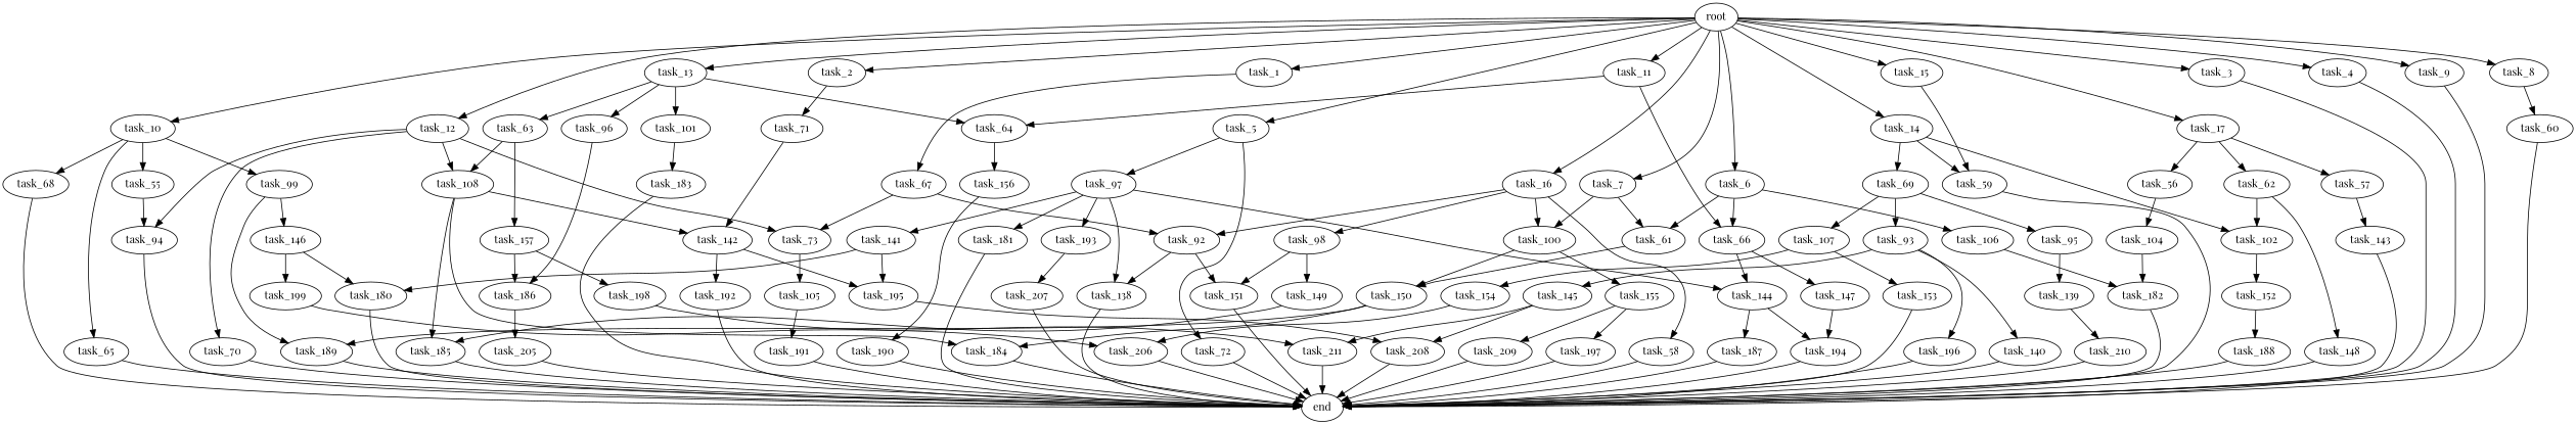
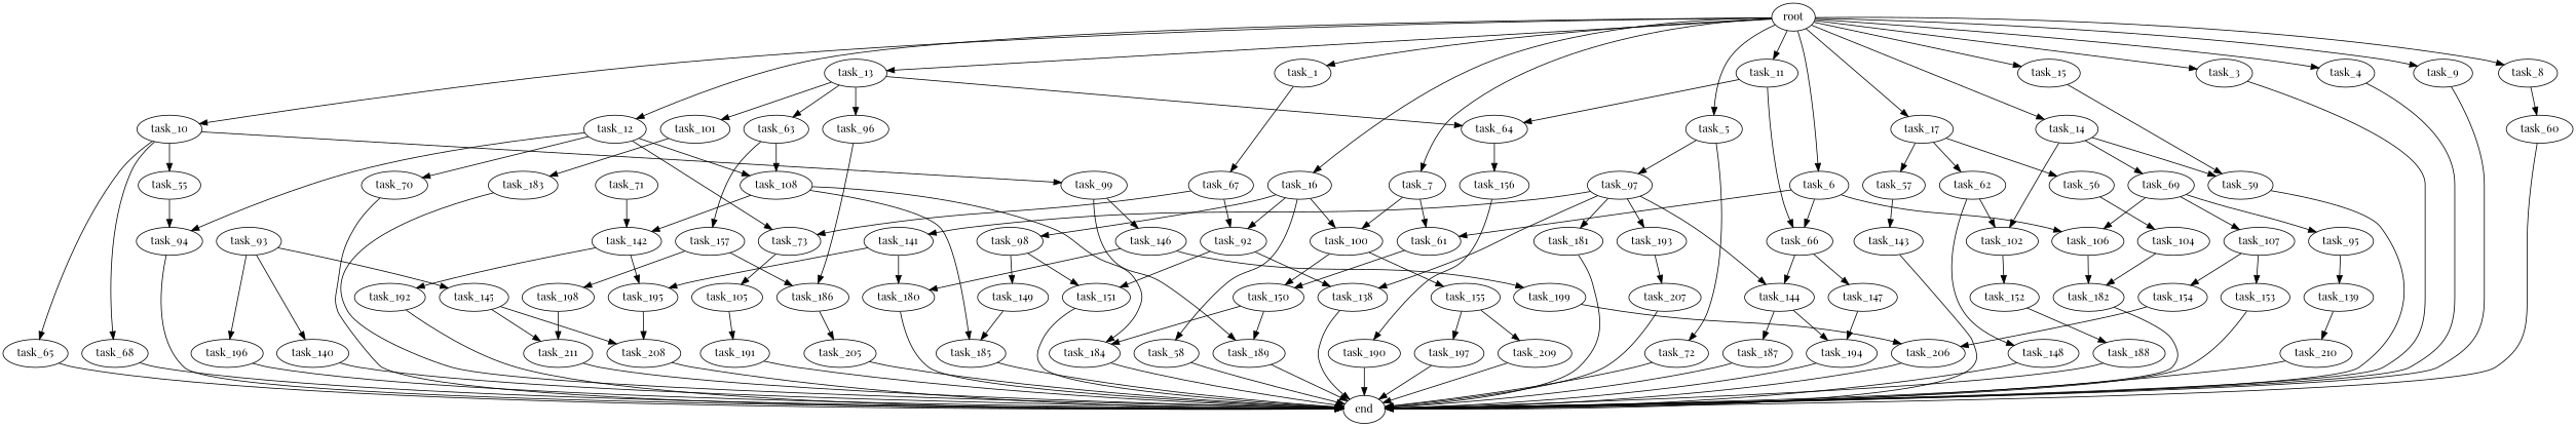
  digraph {
    fontname="Playfair Display"
    node [fontname="Playfair Display"]
    edge [fontname="Playfair Display"]
    task_94
    end
    task_11
    task_64
    task_66
    task_156
    task_147
    task_144
    task_96
    task_186
    task_205
    task_195
    task_208
    task_138
    task_190
    task_17
    task_56
    task_62
    task_57
    task_104
    task_102
    task_148
    task_143
    task_69
    task_93
    task_95
    task_107
    task_196
    task_145
    task_140
    task_139
    task_153
    task_154
    task_182
    task_209
    task_189
    task_199
    task_206
    task_73
    task_105
    task_191
    task_59
    task_197
    task_210
    task_67
    task_92
    task_151
    task_7
    task_61
    task_100
    task_150
    task_155
    task_211
    task_192
    task_157
    task_198
    task_185
    task_194
    task_63
    task_108
    task_142
    task_184
    task_55
    task_72
    task_193
    task_207
    task_3
    task_14
    task_152
    task_187
    task_99
    task_146
    task_180
    task_188
    task_149
    task_16
    task_58
    task_98
    task_15
    root
    task_4
    task_13
    task_5
    task_1
    task_6
    task_10
-   task_2
    task_12
    task_8
    task_9
    task_101
    task_97
    task_106
    task_65
    task_68
    task_71
    task_70
    task_60
    task_183
    task_181
    task_141
    task_94 -> end
    task_11 -> task_64
    task_11 -> task_66
    task_64 -> task_156
    task_66 -> task_147
    task_66 -> task_144
    task_156 -> task_190
    task_147 -> task_194
    task_144 -> task_194
    task_144 -> task_187
    task_96 -> task_186
    task_186 -> task_205
    task_205 -> end
    task_195 -> task_208
    task_208 -> end
    task_138 -> end
    task_190 -> end
    task_17 -> task_56
    task_17 -> task_62
    task_17 -> task_57
    task_56 -> task_104
    task_62 -> task_102
    task_62 -> task_148
    task_57 -> task_143
    task_104 -> task_182
    task_102 -> task_152
    task_148 -> end
    task_143 -> end
-   task_69 -> task_93
+   task_69 -> task_106
    task_69 -> task_95
    task_69 -> task_107
    task_93 -> task_196
    task_93 -> task_145
    task_93 -> task_140
    task_95 -> task_139
    task_107 -> task_153
    task_107 -> task_154
    task_196 -> end
    task_145 -> task_208
    task_145 -> task_211
    task_140 -> end
    task_139 -> task_210
    task_153 -> end
    task_154 -> task_206
    task_182 -> end
    task_209 -> end
    task_189 -> end
    task_199 -> task_206
    task_206 -> end
    task_73 -> task_105
    task_105 -> task_191
    task_191 -> end
    task_59 -> end
    task_197 -> end
    task_210 -> end
    task_67 -> task_73
    task_67 -> task_92
    task_92 -> task_138
    task_92 -> task_151
    task_151 -> end
    task_7 -> task_61
    task_7 -> task_100
    task_61 -> task_150
    task_100 -> task_150
    task_100 -> task_155
    task_150 -> task_189
    task_150 -> task_184
    task_155 -> task_209
    task_155 -> task_197
    task_211 -> end
    task_192 -> end
    task_157 -> task_186
    task_157 -> task_198
    task_198 -> task_211
    task_185 -> end
    task_194 -> end
    task_63 -> task_157
    task_63 -> task_108
    task_108 -> task_185
    task_108 -> task_142
    task_108 -> task_184
    task_142 -> task_195
    task_142 -> task_192
    task_184 -> end
    task_55 -> task_94
    task_72 -> end
    task_193 -> task_207
    task_207 -> end
    task_3 -> end
    task_14 -> task_102
    task_14 -> task_69
    task_14 -> task_59
    task_152 -> task_188
    task_187 -> end
    task_99 -> task_189
    task_99 -> task_146
    task_146 -> task_199
    task_146 -> task_180
    task_180 -> end
    task_188 -> end
    task_149 -> task_185
    task_16 -> task_92
    task_16 -> task_100
    task_16 -> task_58
    task_16 -> task_98
    task_58 -> end
    task_98 -> task_151
    task_98 -> task_149
    task_15 -> task_59
    root -> task_11
    root -> task_17
    root -> task_7
    root -> task_3
    root -> task_14
    root -> task_16
    root -> task_15
    root -> task_4
    root -> task_13
    root -> task_5
    root -> task_1
    root -> task_6
    root -> task_10
-   root -> task_2
    root -> task_12
    root -> task_8
    root -> task_9
    task_4 -> end
    task_13 -> task_64
    task_13 -> task_96
    task_13 -> task_63
    task_13 -> task_101
    task_5 -> task_72
    task_5 -> task_97
    task_1 -> task_67
    task_6 -> task_66
    task_6 -> task_61
    task_6 -> task_106
    task_10 -> task_55
    task_10 -> task_99
    task_10 -> task_65
    task_10 -> task_68
-   task_2 -> task_71
    task_12 -> task_94
    task_12 -> task_73
    task_12 -> task_108
    task_12 -> task_70
    task_8 -> task_60
    task_9 -> end
    task_101 -> task_183
    task_97 -> task_144
    task_97 -> task_138
    task_97 -> task_193
    task_97 -> task_181
    task_97 -> task_141
    task_106 -> task_182
    task_65 -> end
    task_68 -> end
    task_71 -> task_142
    task_70 -> end
    task_60 -> end
    task_183 -> end
    task_181 -> end
    task_141 -> task_195
    task_141 -> task_180
  }
